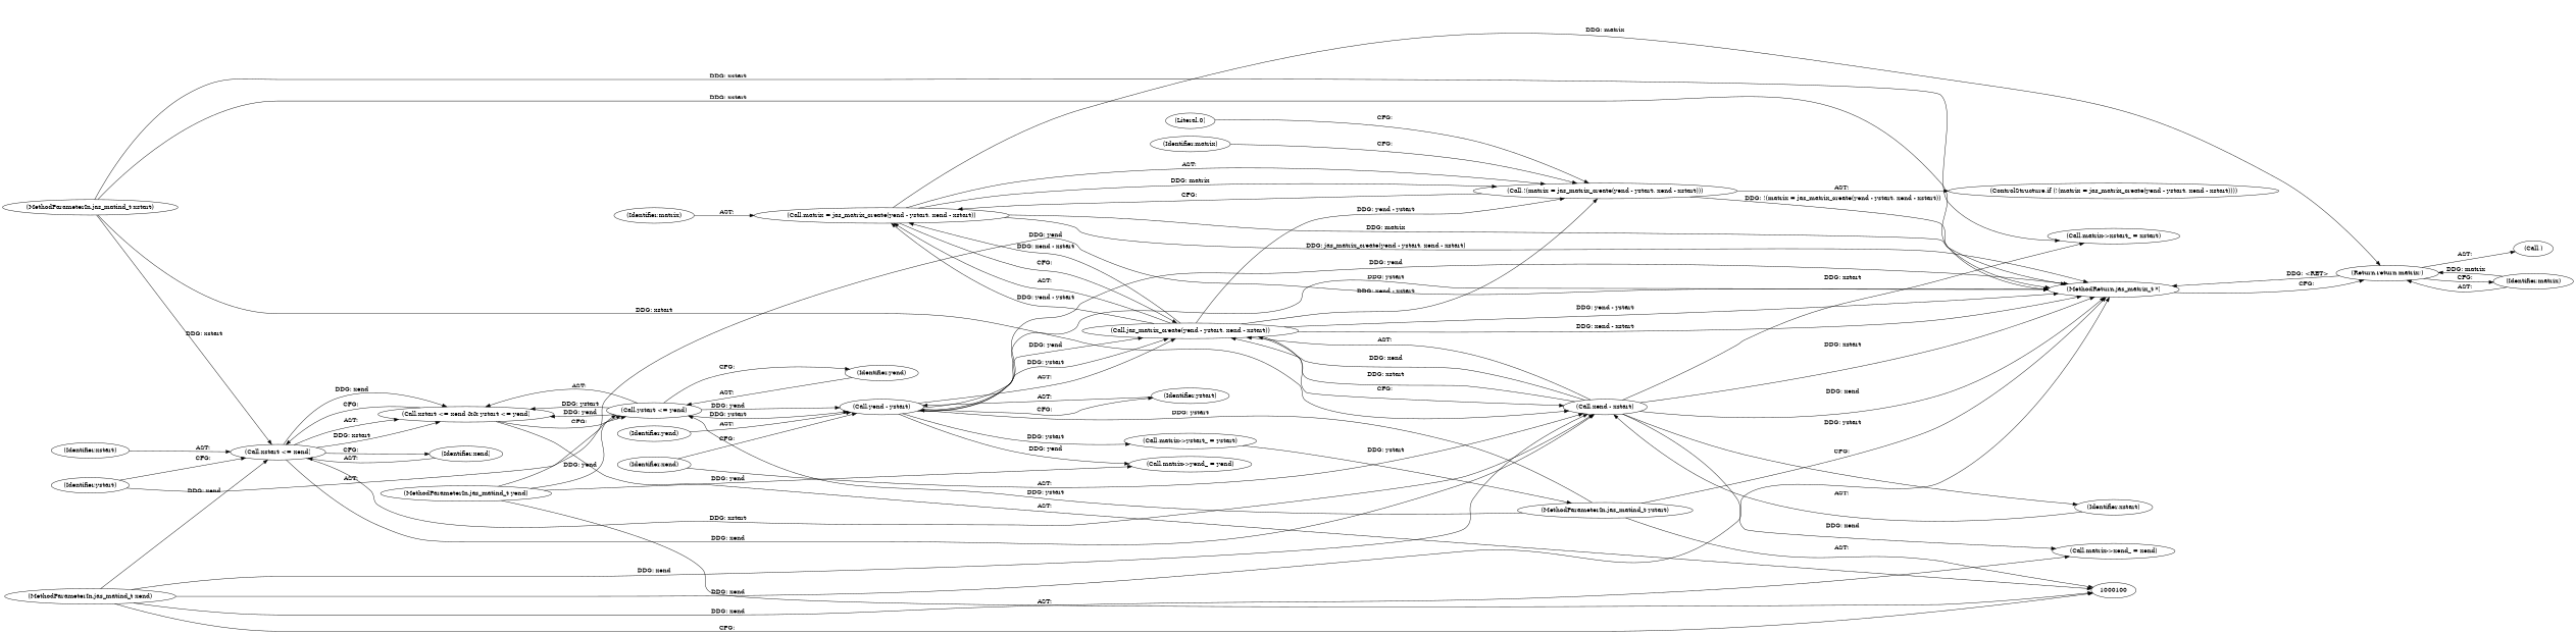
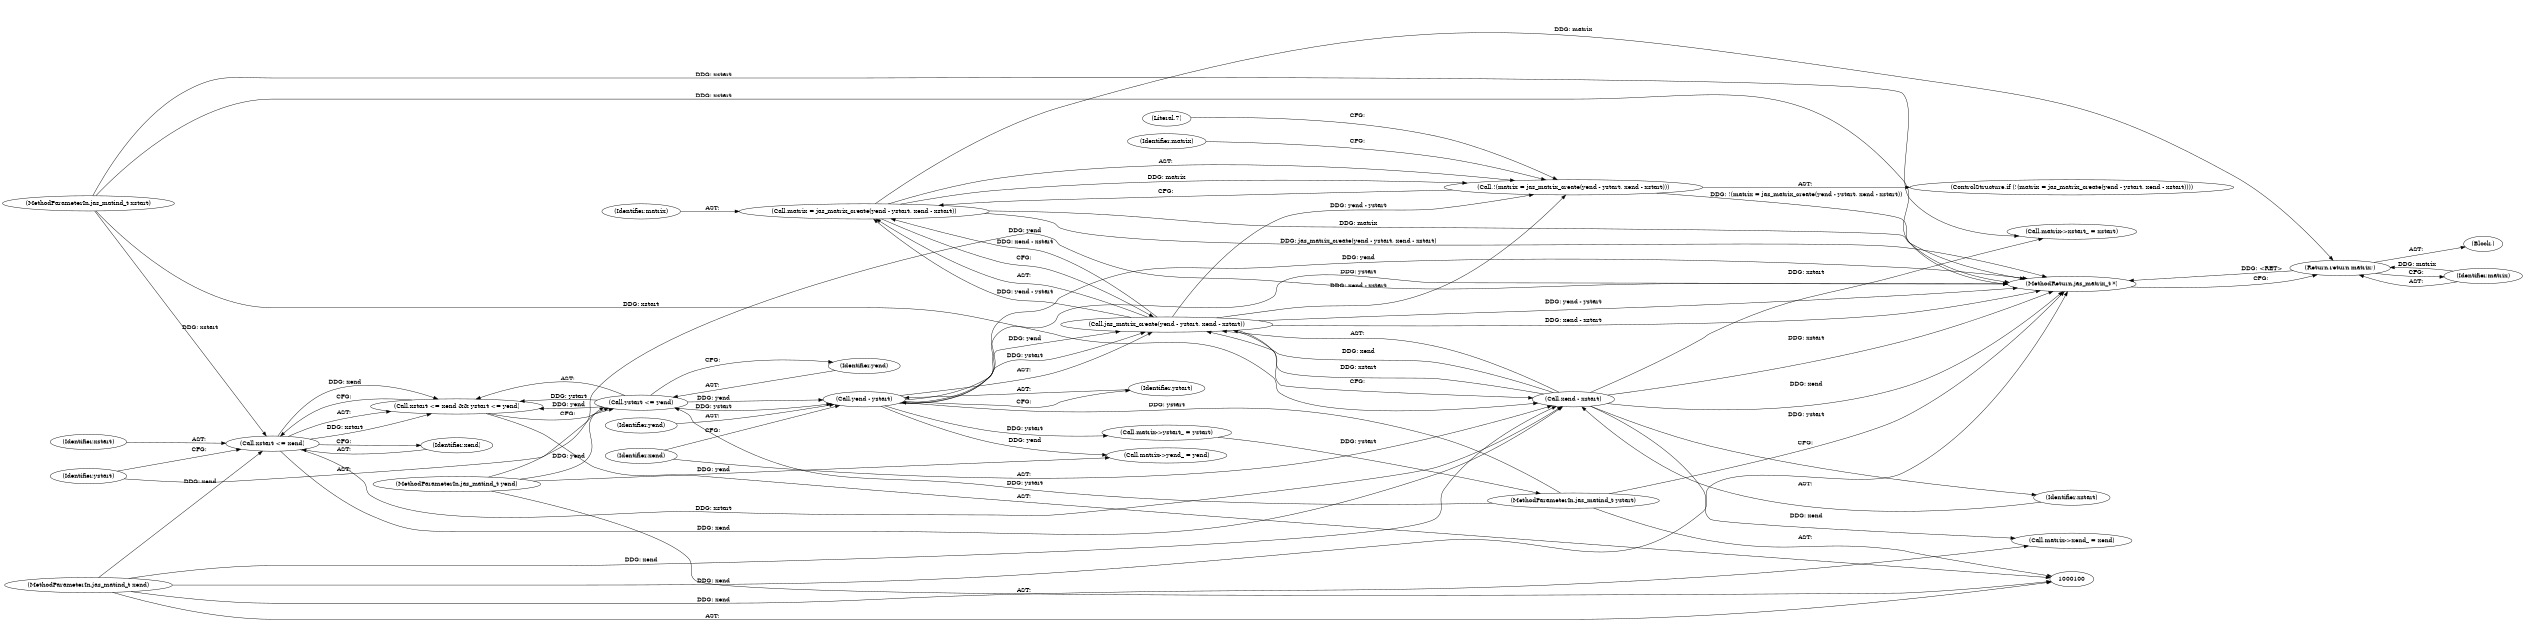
  digraph {
    rankdir=LR
    n1 [label="(Call,matrix = jas_matrix_create(yend - ystart, xend - xstart))"]
    n2 [label="(Call,jas_matrix_create(yend - ystart, xend - xstart))"]
    n3 [label="(Call,!(matrix = jas_matrix_create(yend - ystart, xend - xstart)))"]
    n4 [label="(Return,return matrix;)"]
    n5 [label="(MethodReturn,jas_matrix_t *)"]
    n6 [label="(Call,xend - xstart)"]
    n7 [label="(ControlStructure,if (!(matrix = jas_matrix_create(yend - ystart, xend - xstart))))"]
-   n8 [label="(Call,)"]
+   n8 [label="(Block,)"]
    n9 [label="(Identifier,matrix)"]
    n10 [label="(Call,matrix->xstart_ = xstart)"]
    n11 [label="(Identifier,xstart)"]
    n12 [label="(Call,matrix->xend_ = xend)"]
    n13 [label="(Call,yend - ystart)"]
    n14 [label="(Call,matrix->yend_ = yend)"]
    n15 [label="(Call,matrix->ystart_ = ystart)"]
    n16 [label="(Identifier,ystart)"]
    n17 [label="(MethodParameterIn,jas_matind_t ystart)"]
    n18 [label="(Call,ystart <= yend)"]
    n19 [label="(Identifier,yend)"]
    n20 [label="(Call,xstart <= xend && ystart <= yend)"]
    1000100
    n22 [label="(Call,xstart <= xend)"]
    n23 [label="(MethodParameterIn,jas_matind_t yend)"]
    n24 [label="(Identifier,xend)"]
    n25 [label="(MethodParameterIn,jas_matind_t xstart)"]
    n26 [label="(MethodParameterIn,jas_matind_t xend)"]
    n27 [label="(Identifier,yend)"]
    n28 [label="(Identifier,xend)"]
    n29 [label="(Identifier,ystart)"]
    n30 [label="(Identifier,xstart)"]
    n31 [label="(Identifier,matrix)"]
-   n32 [label="(Literal,0)"]
+   n32 [label="(Literal,7)"]
    n33 [label="(Identifier,matrix)"]
    n1 -> n2 [label="CFG: "]
    n1 -> n3 [label="AST: "]
    n1 -> n3 [label="DDG: matrix"]
    n1 -> n4 [label="DDG: matrix"]
    n1 -> n5 [label="DDG: matrix"]
    n1 -> n5 [label="DDG: jas_matrix_create(yend - ystart, xend - xstart)"]
    n2 -> n1 [label="AST: "]
    n2 -> n1 [label="DDG: yend - ystart"]
    n2 -> n1 [label="DDG: xend - xstart"]
    n2 -> n3 [label="DDG: yend - ystart"]
    n2 -> n3 [label="DDG: xend - xstart"]
    n2 -> n5 [label="DDG: xend - xstart"]
    n2 -> n5 [label="DDG: yend - ystart"]
    n2 -> n6 [label="CFG: "]
    n3 -> n1 [label="CFG: "]
    n3 -> n5 [label="DDG: !(matrix = jas_matrix_create(yend - ystart, xend - xstart))"]
    n3 -> n7 [label="AST: "]
    n4 -> n5 [label="DDG: <RET>"]
    n4 -> n8 [label="AST: "]
    n4 -> n9 [label="CFG: "]
    n5 -> n4 [label="CFG: "]
    n6 -> n2 [label="AST: "]
    n6 -> n2 [label="DDG: xend"]
    n6 -> n2 [label="DDG: xstart"]
    n6 -> n5 [label="DDG: xstart"]
    n6 -> n5 [label="DDG: xend"]
    n6 -> n10 [label="DDG: xstart"]
    n6 -> n11 [label="CFG: "]
    n6 -> n12 [label="DDG: xend"]
    n9 -> n4 [label="AST: "]
    n9 -> n4 [label="DDG: matrix"]
    n11 -> n6 [label="AST: "]
    n13 -> n2 [label="AST: "]
    n13 -> n2 [label="DDG: yend"]
    n13 -> n2 [label="DDG: ystart"]
    n13 -> n5 [label="DDG: yend"]
    n13 -> n5 [label="DDG: ystart"]
    n13 -> n14 [label="DDG: yend"]
    n13 -> n15 [label="DDG: ystart"]
    n13 -> n16 [label="CFG: "]
    n15 -> n17 [label="DDG: ystart"]
    n16 -> n13 [label="AST: "]
    n17 -> n5 [label="DDG: ystart"]
    n17 -> n13 [label="DDG: ystart"]
    n17 -> n18 [label="DDG: ystart"]
    n17 -> 1000100 [label="AST: "]
    n18 -> n13 [label="DDG: yend"]
    n18 -> n13 [label="DDG: ystart"]
    n18 -> n19 [label="CFG: "]
    n18 -> n20 [label="AST: "]
    n18 -> n20 [label="DDG: ystart"]
    n18 -> n20 [label="DDG: yend"]
    n19 -> n18 [label="AST: "]
    n20 -> n18 [label="CFG: "]
    n20 -> 1000100 [label="AST: "]
    n20 -> n22 [label="CFG: "]
    n22 -> n6 [label="DDG: xend"]
    n22 -> n6 [label="DDG: xstart"]
    n22 -> n20 [label="AST: "]
    n22 -> n20 [label="DDG: xstart"]
    n22 -> n20 [label="DDG: xend"]
    n22 -> n24 [label="CFG: "]
    n23 -> n5 [label="DDG: yend"]
    n23 -> n14 [label="DDG: yend"]
    n23 -> n18 [label="DDG: yend"]
    n23 -> 1000100 [label="AST: "]
    n24 -> n22 [label="AST: "]
    n25 -> n5 [label="DDG: xstart"]
    n25 -> n6 [label="DDG: xstart"]
    n25 -> n10 [label="DDG: xstart"]
    n25 -> n22 [label="DDG: xstart"]
    n26 -> n5 [label="DDG: xend"]
    n26 -> n6 [label="DDG: xend"]
    n26 -> n12 [label="DDG: xend"]
-   n26 -> 1000100 [label="CFG: "]
+   n26 -> 1000100 [label="AST: "]
    n26 -> n22 [label="DDG: xend"]
    n27 -> n13 [label="AST: "]
    n28 -> n6 [label="AST: "]
    n28 -> n13 [label="CFG: "]
    n29 -> n18 [label="AST: "]
    n29 -> n22 [label="CFG: "]
    n30 -> n22 [label="AST: "]
    n31 -> n1 [label="AST: "]
    n32 -> n3 [label="CFG: "]
    n33 -> n3 [label="CFG: "]
  }
